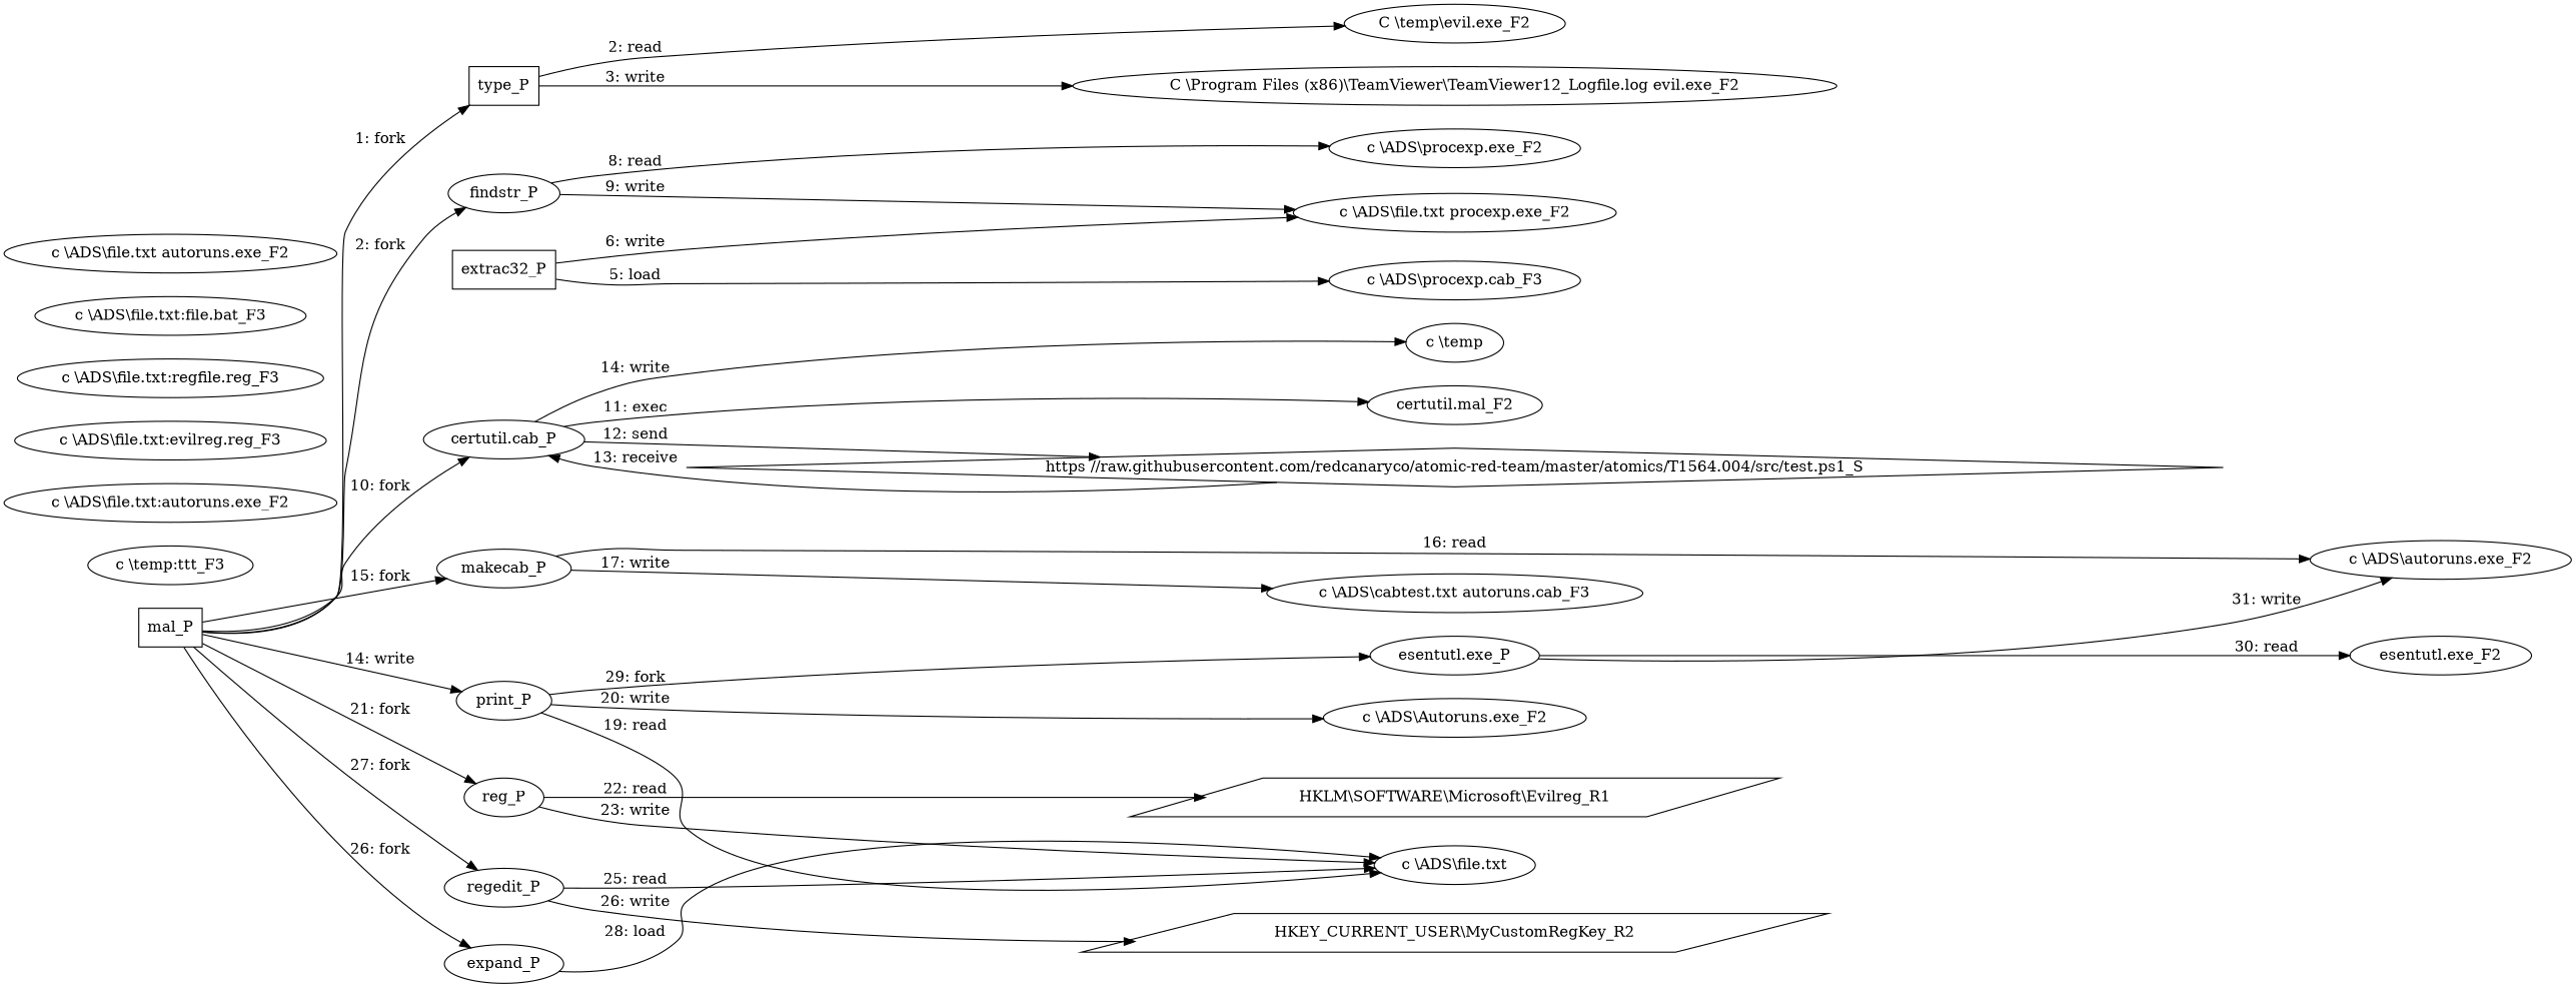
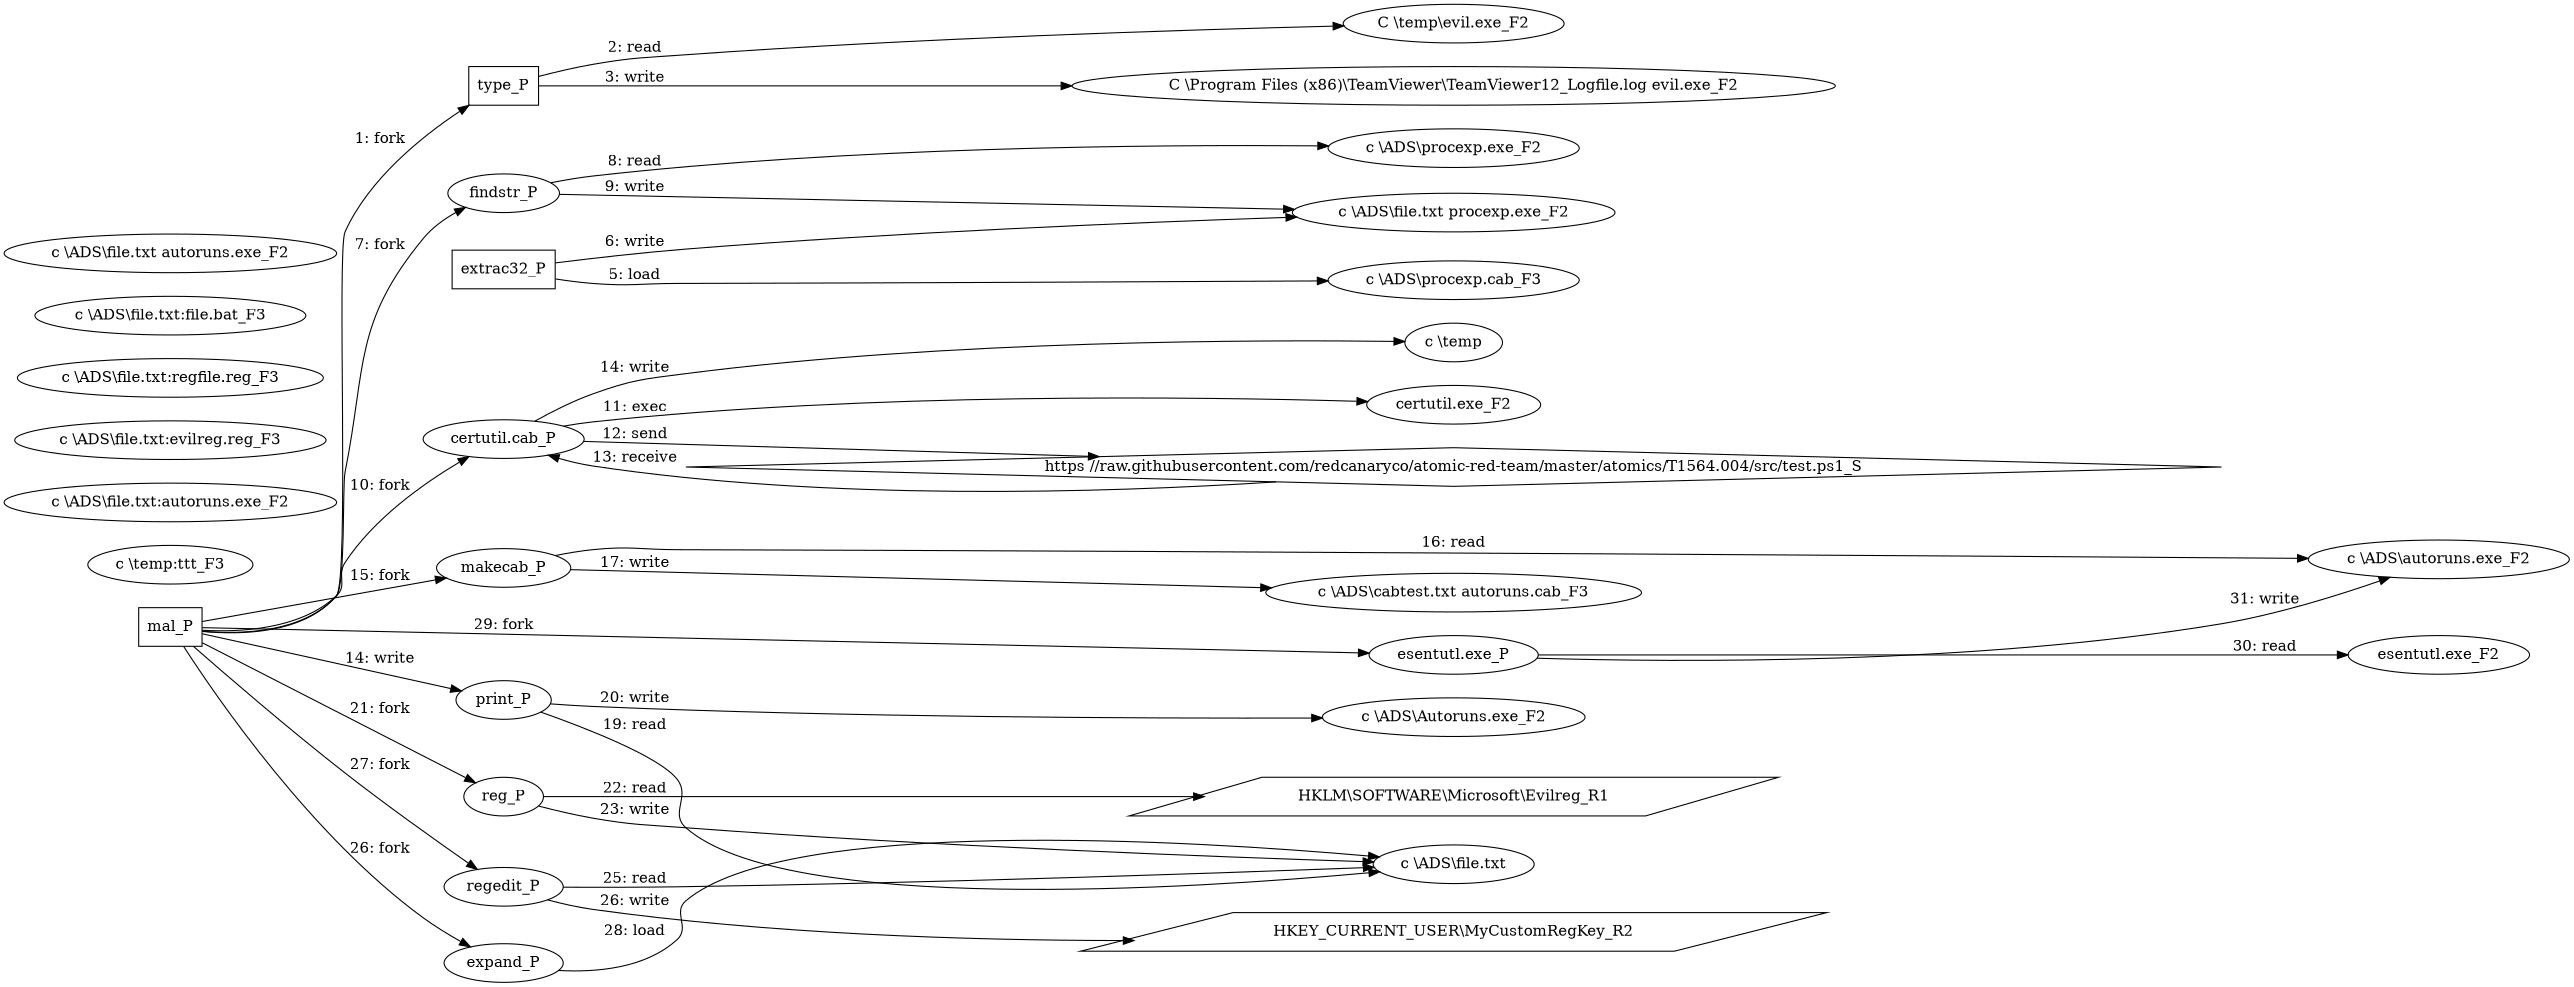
  digraph {
    engine=neato
    fixedsize=false
    fontsize=10
    nodesep=0.3
    rankdir=LR
    ranksep=0
    splines=true
    node [node_type=File shape=ellipse]
    mal_P [node_type=Process shape=box]
    type_P [node_type=Process shape=box]
    findstr_P [node_type="" shape=""]
    n4 [label="certutil.cab_P" node_type="" shape=""]
    makecab_P [node_type="" shape=""]
    print_P [node_type="" shape=""]
    reg_P [node_type="" shape=""]
    regedit_P [node_type="" shape=""]
    expand_P [node_type="" shape=""]
    "esentutl.exe_P" [node_type="" shape=""]
    "C \\temp\\evil.exe_F2"
    "C \\Program Files (x86)\\TeamViewer\\TeamViewer12_Logfile.log evil.exe_F2"
    extrac32_P [node_type=Process shape=box]
    "c \\ADS\\procexp.cab_F3"
    "c \\ADS\\file.txt procexp.exe_F2"
    "c \\ADS\\procexp.exe_F2"
    "https //raw.githubusercontent.com/redcanaryco/atomic-red-team/master/atomics/T1564.004/src/test.ps1_S" [node_type=Socket shape=diamond]
-   "certutil.exe_F2" [label="certutil.mal_F2"]
+   "certutil.exe_F2"
    "c \\temp" [node_type="" shape=""]
    "c \\ADS\\autoruns.exe_F2"
    "c \\ADS\\cabtest.txt autoruns.cab_F3"
    "c \\ADS\\Autoruns.exe_F2"
    "c \\ADS\\file.txt" [node_type="" shape=""]
    "HKLM\\SOFTWARE\\Microsoft\\Evilreg_R1" [node_type=Registry shape=parallelogram]
    "HKEY_CURRENT_USER\\MyCustomRegKey_R2" [node_type=Registry shape=parallelogram]
    "esentutl.exe_F2"
    "c \\temp:ttt_F3"
    "c \\ADS\\file.txt:autoruns.exe_F2"
    "c \\ADS\\file.txt:evilreg.reg_F3"
    "c \\ADS\\file.txt:regfile.reg_F3"
    "c \\ADS\\file.txt:file.bat_F3"
    "c \\ADS\\file.txt autoruns.exe_F2"
    mal_P -> type_P [label="1: fork"]
-   mal_P -> findstr_P [label="2: fork"]
+   mal_P -> findstr_P [label="7: fork"]
    mal_P -> n4 [label="10: fork"]
    mal_P -> makecab_P [label="15: fork"]
    mal_P -> print_P [label="14: write"]
    mal_P -> reg_P [label="21: fork"]
    mal_P -> regedit_P [label="27: fork"]
    mal_P -> expand_P [label="26: fork"]
-   print_P -> "esentutl.exe_P" [label="29: fork"]
+   mal_P -> "esentutl.exe_P" [label="29: fork"]
    type_P -> "C \\temp\\evil.exe_F2" [label="2: read"]
    type_P -> "C \\Program Files (x86)\\TeamViewer\\TeamViewer12_Logfile.log evil.exe_F2" [label="3: write"]
    findstr_P -> "c \\ADS\\file.txt procexp.exe_F2" [label="9: write"]
    findstr_P -> "c \\ADS\\procexp.exe_F2" [label="8: read"]
    n4 -> "https //raw.githubusercontent.com/redcanaryco/atomic-red-team/master/atomics/T1564.004/src/test.ps1_S" [label="12: send"]
    n4 -> "certutil.exe_F2" [label="11: exec"]
    n4 -> "c \\temp" [headport=ttt_F3 label="14: write"]
    makecab_P -> "c \\ADS\\autoruns.exe_F2" [label="16: read"]
    makecab_P -> "c \\ADS\\cabtest.txt autoruns.cab_F3" [label="17: write"]
    print_P -> "c \\ADS\\Autoruns.exe_F2" [label="20: write"]
    print_P -> "c \\ADS\\file.txt" [headport="autoruns.exe_F2" label="19: read"]
    reg_P -> "c \\ADS\\file.txt" [headport="evilreg.reg_F3" label="23: write"]
    reg_P -> "HKLM\\SOFTWARE\\Microsoft\\Evilreg_R1" [label="22: read"]
    regedit_P -> "c \\ADS\\file.txt" [headport="regfile.reg_F3" label="25: read"]
    regedit_P -> "HKEY_CURRENT_USER\\MyCustomRegKey_R2" [label="26: write"]
    expand_P -> "c \\ADS\\file.txt" [headport="file.bat_F3" label="28: load"]
    "esentutl.exe_P" -> "c \\ADS\\autoruns.exe_F2" [label="31: write"]
    "esentutl.exe_P" -> "esentutl.exe_F2" [label="30: read"]
    extrac32_P -> "c \\ADS\\procexp.cab_F3" [label="5: load"]
    extrac32_P -> "c \\ADS\\file.txt procexp.exe_F2" [label="6: write"]
    "https //raw.githubusercontent.com/redcanaryco/atomic-red-team/master/atomics/T1564.004/src/test.ps1_S" -> n4 [label="13: receive"]
  }
